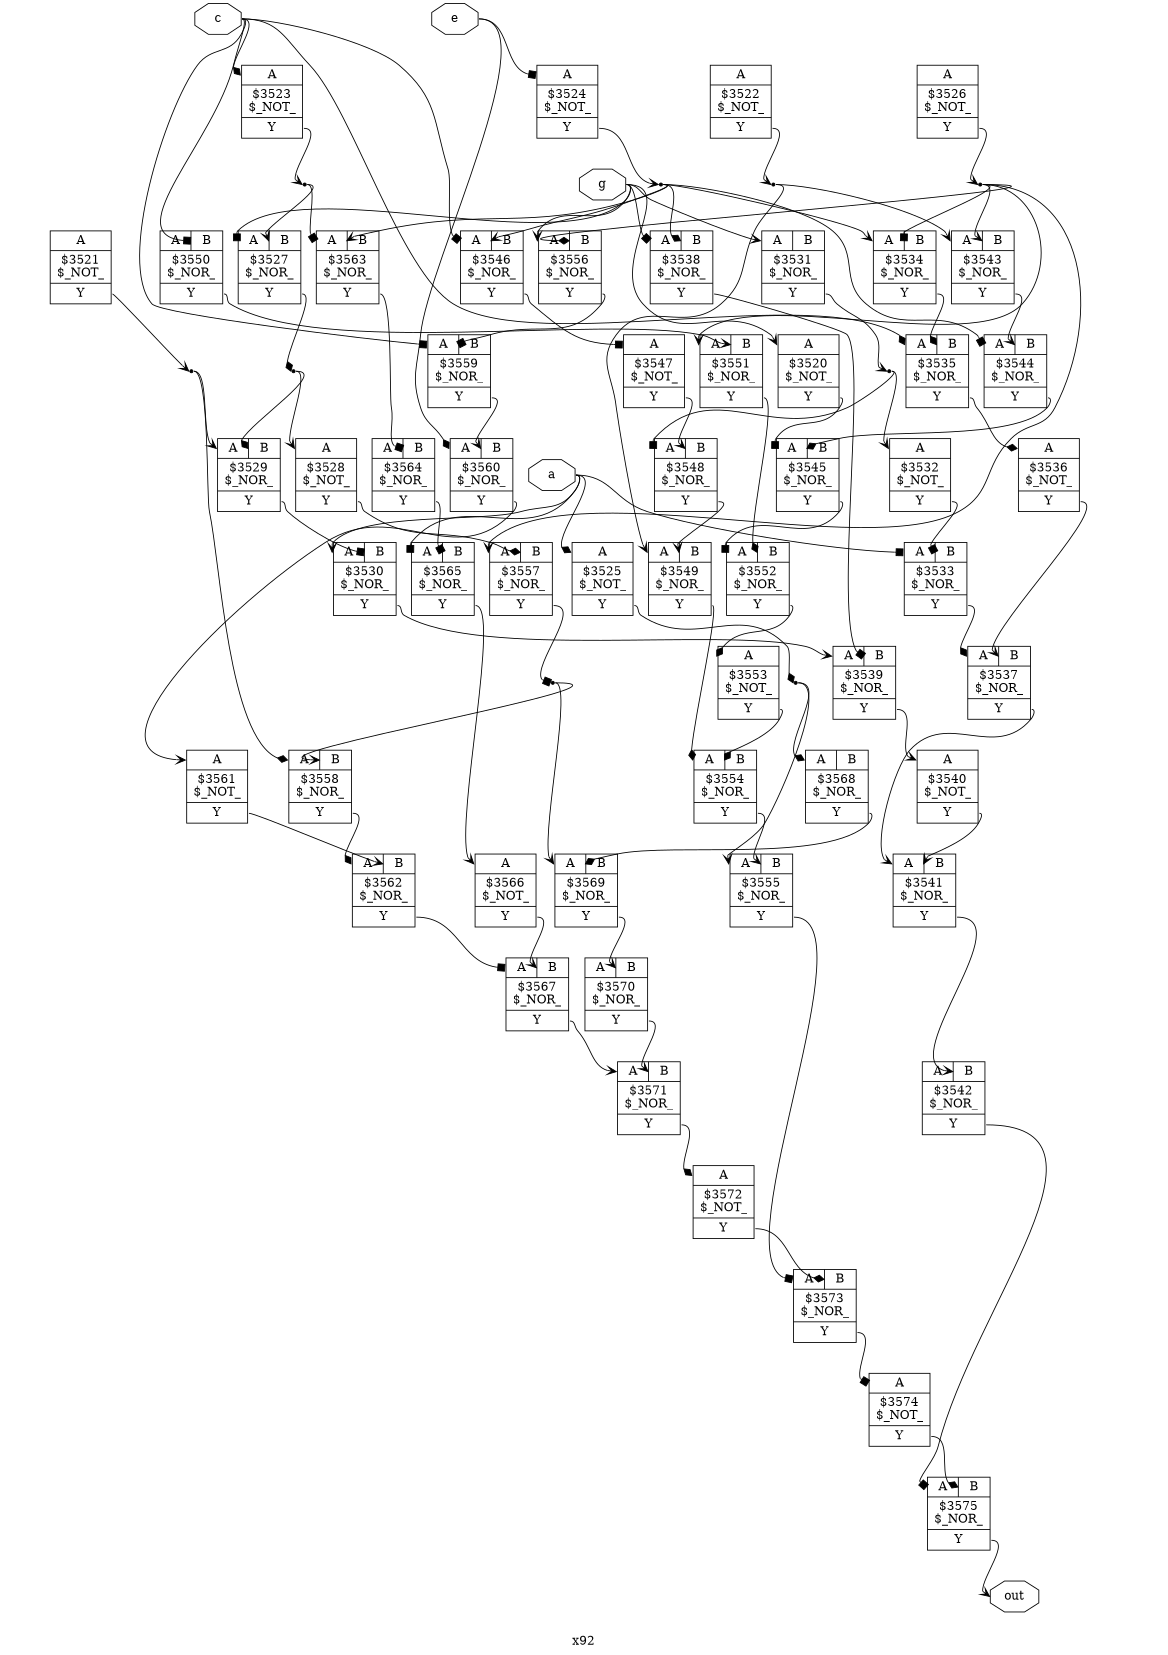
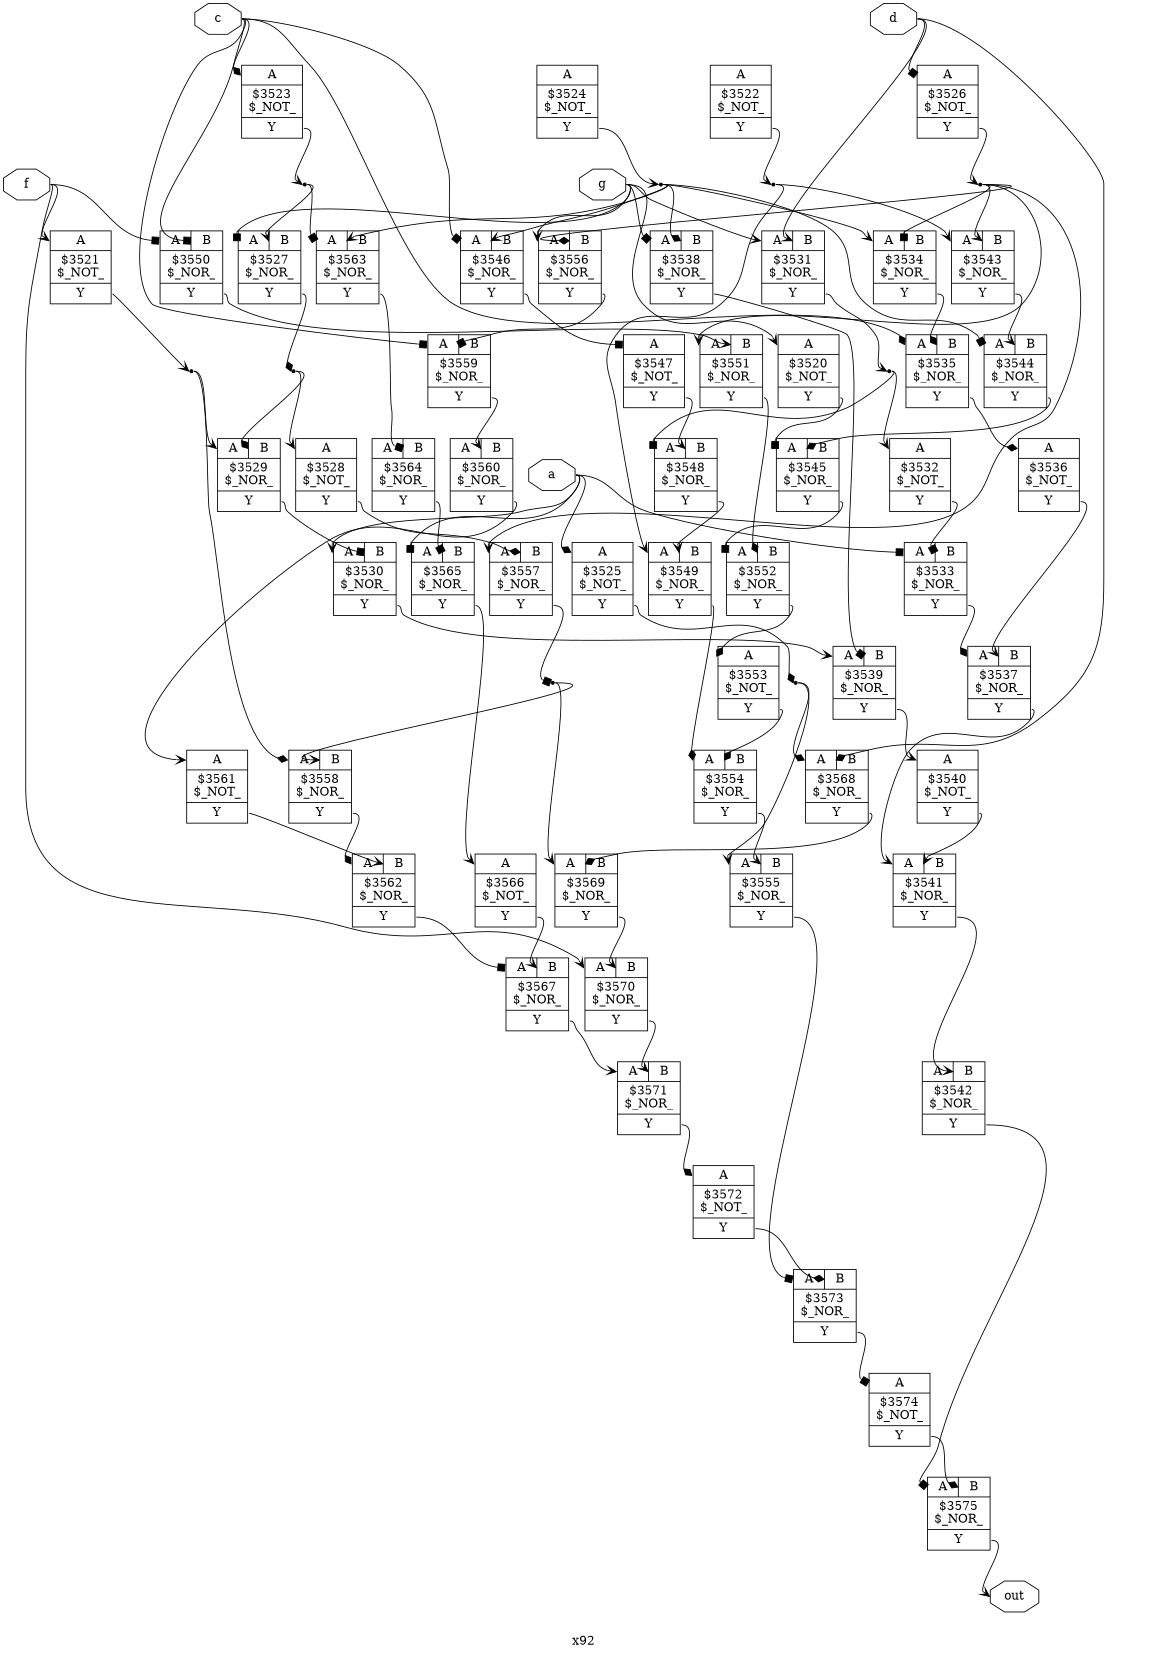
  digraph {
    label=x92
    rankdir=TB
    remincross=true
    node [shape=record]
    edge [arrowhead=vee color=black headport="p64:w" tailport="p65:e"]
    n56 [color=black fontcolor=black label=a shape=octagon]
    c71 [label="{{<p64> A}|$3525\n$_NOT_|{<p65> Y}}"]
    c77 [label="{{<p64> A|<p73> B}|$3530\n$_NOR_|{<p65> Y}}"]
    c80 [label="{{<p64> A|<p73> B}|$3533\n$_NOR_|{<p65> Y}}"]
    c112 [label="{{<p64> A|<p73> B}|$3565\n$_NOR_|{<p65> Y}}"]
    n5 [shape=point]
    c86 [label="{{<p64> A|<p73> B}|$3539\n$_NOR_|{<p65> Y}}"]
    c84 [label="{{<p64> A|<p73> B}|$3537\n$_NOR_|{<p65> Y}}"]
    c113 [label="{{<p64> A}|$3566\n$_NOT_|{<p65> Y}}"]
    c68 [label="{{<p64> A}|$3522\n$_NOT_|{<p65> Y}}"]
    n2 [shape=point]
    c89 [label="{{<p64> A|<p73> B}|$3542\n$_NOR_|{<p65> Y}}"]
    c122 [label="{{<p64> A|<p73> B}|$3575\n$_NOR_|{<p65> Y}}"]
    c111 [label="{{<p64> A|<p73> B}|$3564\n$_NOR_|{<p65> Y}}"]
    n58 [color=black fontcolor=black label=c shape=octagon]
    c69 [label="{{<p64> A}|$3523\n$_NOT_|{<p65> Y}}"]
    c82 [label="{{<p64> A|<p73> B}|$3535\n$_NOR_|{<p65> Y}}"]
    c93 [label="{{<p64> A|<p73> B}|$3546\n$_NOR_|{<p65> Y}}"]
    c97 [label="{{<p64> A|<p73> B}|$3550\n$_NOR_|{<p65> Y}}"]
    c106 [label="{{<p64> A|<p73> B}|$3559\n$_NOR_|{<p65> Y}}"]
    n3 [shape=point]
    c83 [label="{{<p64> A}|$3536\n$_NOT_|{<p65> Y}}"]
    c94 [label="{{<p64> A}|$3547\n$_NOT_|{<p65> Y}}"]
    c98 [label="{{<p64> A|<p73> B}|$3551\n$_NOR_|{<p65> Y}}"]
    c107 [label="{{<p64> A|<p73> B}|$3560\n$_NOR_|{<p65> Y}}"]
+   n59 [color=black fontcolor=black label=d shape=octagon]
    c72 [label="{{<p64> A}|$3526\n$_NOT_|{<p65> Y}}"]
    c78 [label="{{<p64> A|<p73> B}|$3531\n$_NOR_|{<p65> Y}}"]
    c115 [label="{{<p64> A|<p73> B}|$3568\n$_NOR_|{<p65> Y}}"]
    n6 [shape=point]
    n11 [shape=point]
    c116 [label="{{<p64> A|<p73> B}|$3569\n$_NOR_|{<p65> Y}}"]
-   n60 [color=black fontcolor=black label=e shape=octagon]
    c70 [label="{{<p64> A}|$3524\n$_NOT_|{<p65> Y}}"]
    n4 [shape=point]
    c108 [label="{{<p64> A}|$3561\n$_NOT_|{<p65> Y}}"]
+   n61 [color=black fontcolor=black label=f shape=octagon]
    c67 [label="{{<p64> A}|$3521\n$_NOT_|{<p65> Y}}"]
    c117 [label="{{<p64> A|<p73> B}|$3570\n$_NOR_|{<p65> Y}}"]
    n1 [shape=point]
    c118 [label="{{<p64> A|<p73> B}|$3571\n$_NOR_|{<p65> Y}}"]
    n62 [color=black fontcolor=black label=g shape=octagon]
    c66 [label="{{<p64> A}|$3520\n$_NOT_|{<p65> Y}}"]
    c74 [label="{{<p64> A|<p73> B}|$3527\n$_NOR_|{<p65> Y}}"]
    c85 [label="{{<p64> A|<p73> B}|$3538\n$_NOR_|{<p65> Y}}"]
    c103 [label="{{<p64> A|<p73> B}|$3556\n$_NOR_|{<p65> Y}}"]
    c92 [label="{{<p64> A|<p73> B}|$3545\n$_NOR_|{<p65> Y}}"]
    n7 [shape=point]
    n63 [color=black fontcolor=black label=out shape=octagon]
    c99 [label="{{<p64> A|<p73> B}|$3552\n$_NOR_|{<p65> Y}}"]
    c76 [label="{{<p64> A|<p73> B}|$3529\n$_NOR_|{<p65> Y}}"]
    c105 [label="{{<p64> A|<p73> B}|$3558\n$_NOR_|{<p65> Y}}"]
    c90 [label="{{<p64> A|<p73> B}|$3543\n$_NOR_|{<p65> Y}}"]
    c96 [label="{{<p64> A|<p73> B}|$3549\n$_NOR_|{<p65> Y}}"]
    c110 [label="{{<p64> A|<p73> B}|$3563\n$_NOR_|{<p65> Y}}"]
    c81 [label="{{<p64> A|<p73> B}|$3534\n$_NOR_|{<p65> Y}}"]
    c91 [label="{{<p64> A|<p73> B}|$3544\n$_NOR_|{<p65> Y}}"]
    c102 [label="{{<p64> A|<p73> B}|$3555\n$_NOR_|{<p65> Y}}"]
    c104 [label="{{<p64> A|<p73> B}|$3557\n$_NOR_|{<p65> Y}}"]
    c75 [label="{{<p64> A}|$3528\n$_NOT_|{<p65> Y}}"]
    n37 [shape=point]
    c87 [label="{{<p64> A}|$3540\n$_NOT_|{<p65> Y}}"]
    c79 [label="{{<p64> A}|$3532\n$_NOT_|{<p65> Y}}"]
    c95 [label="{{<p64> A|<p73> B}|$3548\n$_NOR_|{<p65> Y}}"]
    c88 [label="{{<p64> A|<p73> B}|$3541\n$_NOR_|{<p65> Y}}"]
    c100 [label="{{<p64> A}|$3553\n$_NOT_|{<p65> Y}}"]
    c101 [label="{{<p64> A|<p73> B}|$3554\n$_NOR_|{<p65> Y}}"]
    c120 [label="{{<p64> A|<p73> B}|$3573\n$_NOR_|{<p65> Y}}"]
    c121 [label="{{<p64> A}|$3574\n$_NOT_|{<p65> Y}}"]
    c109 [label="{{<p64> A|<p73> B}|$3562\n$_NOR_|{<p65> Y}}"]
    c114 [label="{{<p64> A|<p73> B}|$3567\n$_NOR_|{<p65> Y}}"]
    c119 [label="{{<p64> A}|$3572\n$_NOT_|{<p65> Y}}"]
    n56 -> c71 [arrowhead=diamond tailport=e]
    n56 -> c77 [tailport=e]
    n56 -> c80 [arrowhead=box tailport=e]
    n56 -> c112 [arrowhead=box tailport=e]
    c71 -> n5 [arrowhead=diamond headport=w]
    c77 -> c86
    c80 -> c84 [arrowhead=diamond]
    c112 -> c113
    n5 -> c115 [arrowhead=diamond tailport=e]
    n5 -> c102 [tailport=e]
    c86 -> c87
    c84 -> c88
    c113 -> c114 [headport="p73:w"]
    c68 -> n2 [headport=w]
    n2 -> c90 [tailport=e]
    n2 -> c96 [tailport=e]
    c89 -> c122 [arrowhead=box]
    c122 -> n63 [headport=w]
    c111 -> c112 [arrowhead=box headport="p73:w"]
    n58 -> c69 [arrowhead=diamond tailport=e]
    n58 -> c82 [arrowhead=diamond tailport=e]
    n58 -> c93 [arrowhead=box tailport=e]
    n58 -> c97 [arrowhead=box headport="p73:w" tailport=e]
    n58 -> c106 [arrowhead=box tailport=e]
    c69 -> n3 [headport=w]
    c82 -> c83 [arrowhead=diamond]
    c93 -> c94 [arrowhead=box]
    c97 -> c98 [headport="p73:w"]
    c106 -> c107 [headport="p73:w"]
    n3 -> c74 [headport="p73:w" tailport=e]
    n3 -> c110 [arrowhead=box tailport=e]
    c83 -> c84 [headport="p73:w"]
    c94 -> c95 [headport="p73:w"]
    c98 -> c99 [arrowhead=diamond headport="p73:w"]
    c107 -> c108
+   n59 -> c72 [arrowhead=box tailport=e]
+   n59 -> c78 [headport="p73:w" tailport=e]
+   n59 -> c115 [arrowhead=diamond headport="p73:w" tailport=e]
    c72 -> n6 [headport=w]
    c78 -> n11 [headport=w]
    c115 -> c116 [arrowhead=diamond headport="p73:w"]
    n6 -> c98 [tailport=e]
    n6 -> c103 [arrowhead=diamond headport="p73:w" tailport=e]
    n6 -> c90 [headport="p73:w" tailport=e]
    n6 -> c81 [arrowhead=box headport="p73:w" tailport=e]
    n6 -> c104 [tailport=e]
    n11 -> c79 [tailport=e]
    n11 -> c95 [arrowhead=box tailport=e]
    c116 -> c117 [headport="p73:w"]
-   n60 -> c107 [arrowhead=diamond tailport=e]
-   n60 -> c70 [arrowhead=box tailport=e]
    c70 -> n4 [headport=w]
    n4 -> c93 [headport="p73:w" tailport=e]
    n4 -> c85 [arrowhead=diamond headport="p73:w" tailport=e]
    n4 -> c110 [headport="p73:w" tailport=e]
    n4 -> c81 [tailport=e]
    n4 -> c91 [arrowhead=box tailport=e]
    c108 -> c109 [headport="p73:w"]
+   n61 -> c97 [arrowhead=box tailport=e]
+   n61 -> c67 [tailport=e]
+   n61 -> c117 [tailport=e]
    c67 -> n1 [headport=w]
    c117 -> c118 [headport="p73:w"]
    n1 -> c76 [tailport=e]
    n1 -> c105 [arrowhead=diamond tailport=e]
    c118 -> c119 [arrowhead=diamond]
    n62 -> c78 [tailport=e]
    n62 -> c66 [tailport=e]
    n62 -> c74 [arrowhead=box tailport=e]
    n62 -> c85 [arrowhead=box tailport=e]
    n62 -> c103 [tailport=e]
    c66 -> c92 [arrowhead=box]
    c74 -> n7 [arrowhead=diamond headport=w]
    c85 -> c86 [arrowhead=box headport="p73:w"]
    c103 -> c106 [arrowhead=box headport="p73:w"]
    c92 -> c99 [arrowhead=box]
    n7 -> c76 [arrowhead=diamond headport="p73:w" tailport=e]
    n7 -> c75 [tailport=e]
    c99 -> c100 [arrowhead=diamond]
    c76 -> c77 [arrowhead=box headport="p73:w"]
    c105 -> c109 [arrowhead=diamond]
    c90 -> c91 [headport="p73:w"]
    c96 -> c101 [arrowhead=diamond]
    c110 -> c111 [arrowhead=box headport="p73:w"]
    c81 -> c82 [arrowhead=diamond headport="p73:w"]
    c91 -> c92 [arrowhead=diamond headport="p73:w"]
    c102 -> c120 [arrowhead=box]
    c104 -> n37 [arrowhead=box headport=w]
    c75 -> c104 [arrowhead=diamond headport="p73:w"]
    n37 -> c116 [tailport=e]
    n37 -> c105 [headport="p73:w" tailport=e]
    c87 -> c88 [headport="p73:w"]
    c79 -> c80 [arrowhead=box headport="p73:w"]
    c95 -> c96 [headport="p73:w"]
    c88 -> c89 [headport="p73:w"]
    c100 -> c101 [arrowhead=diamond headport="p73:w"]
    c101 -> c102 [headport="p73:w"]
    c120 -> c121 [arrowhead=box]
    c121 -> c122 [arrowhead=diamond headport="p73:w"]
    c109 -> c114 [arrowhead=box]
    c114 -> c118
    c119 -> c120 [arrowhead=diamond headport="p73:w"]
  }
